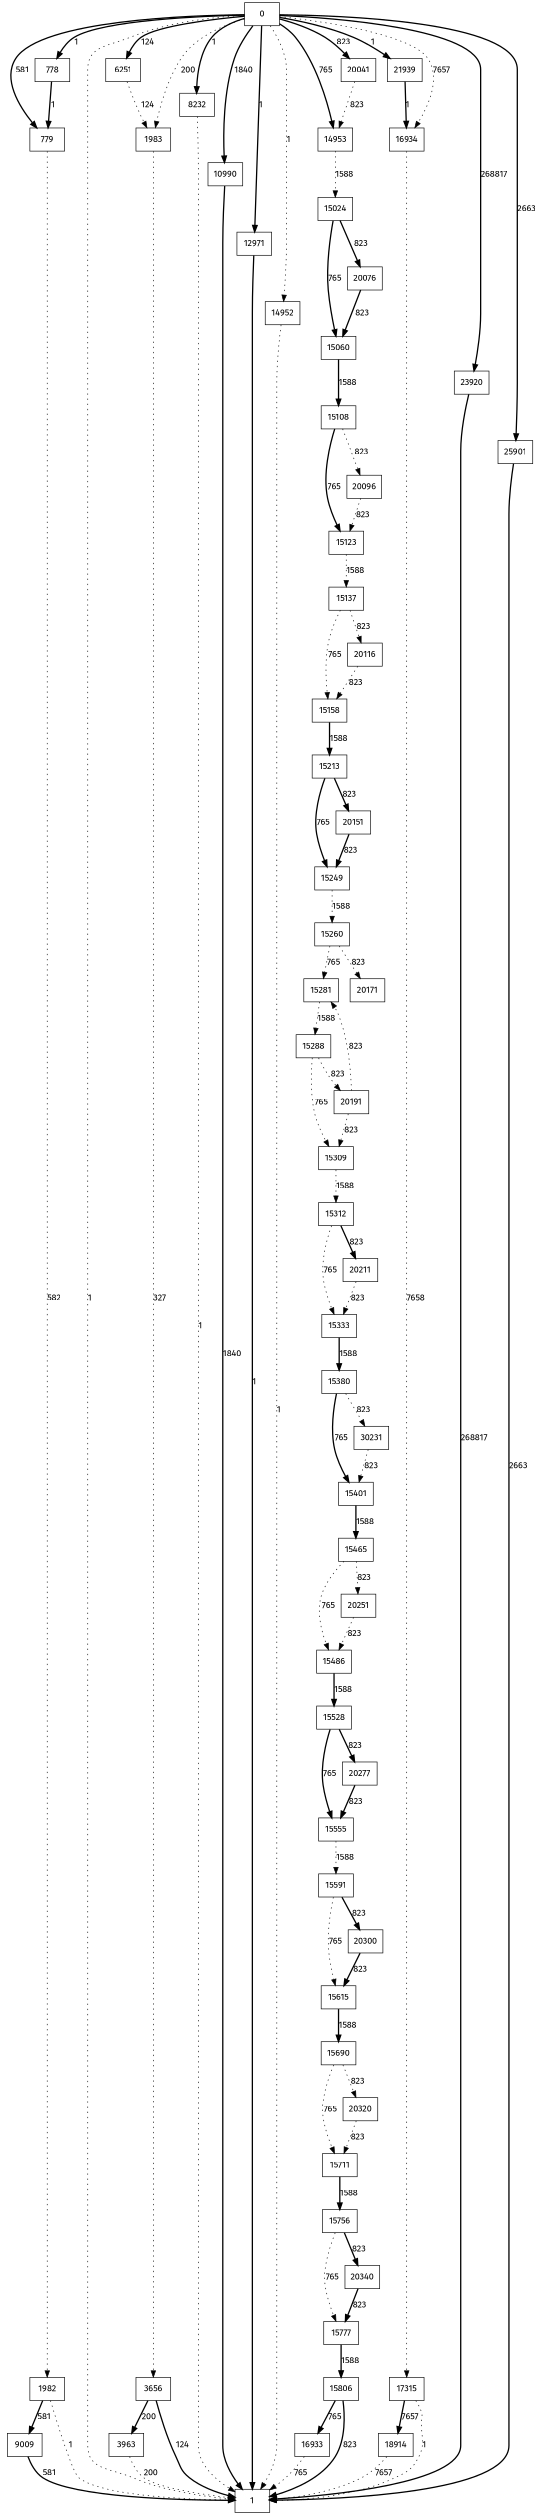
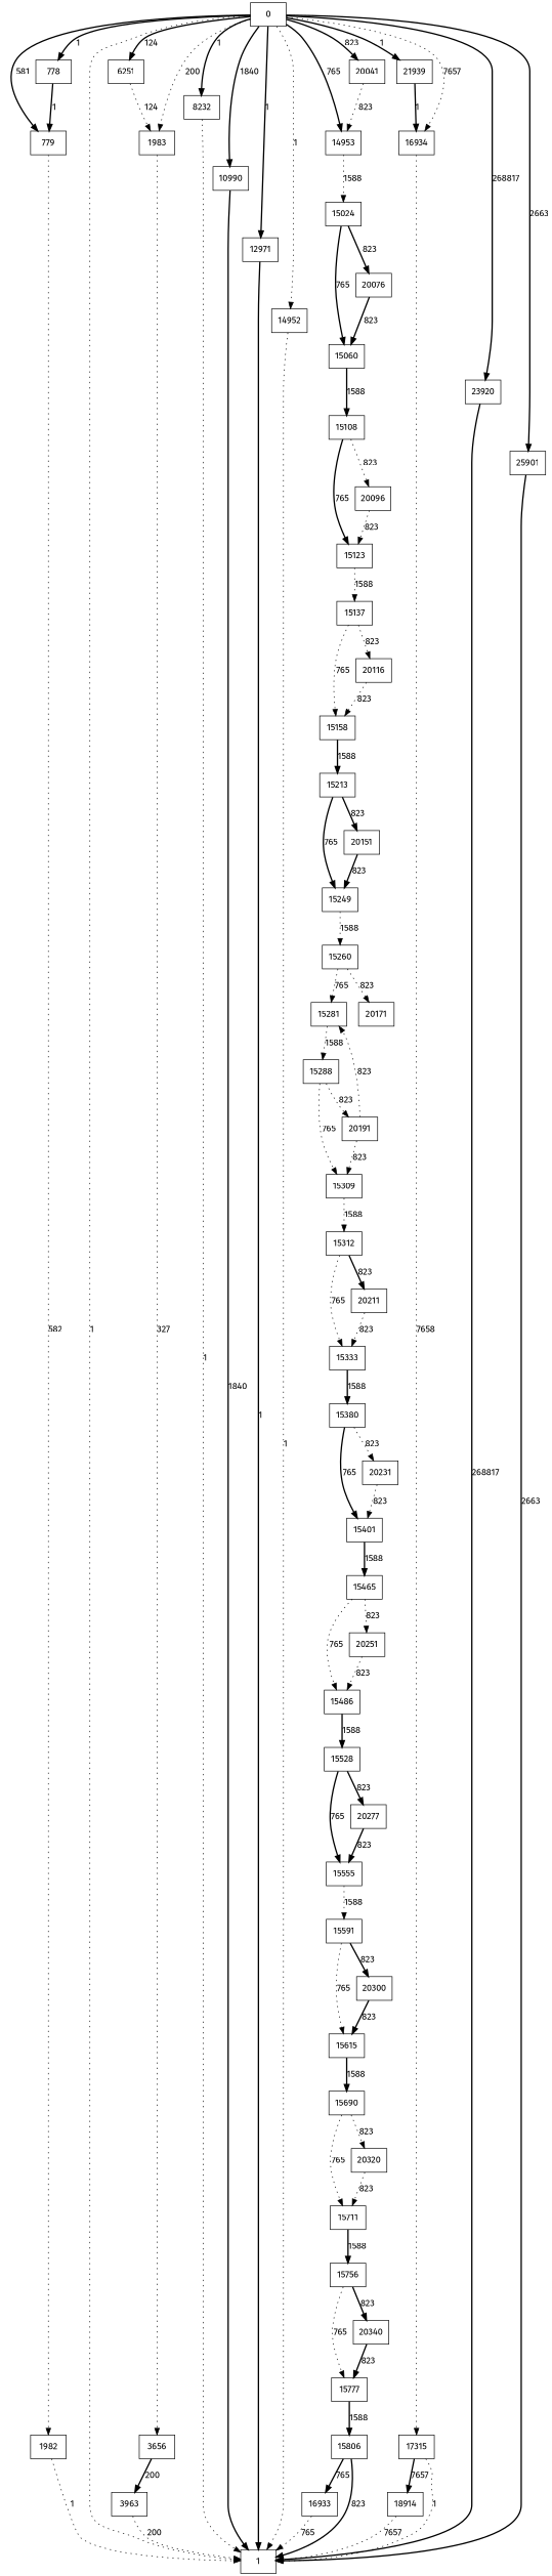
  digraph {
    fontname="Fira Sans"
    rankdir=TB
    node [fontname="Fira Sans" shape=rectangle]
    edge [fontname="Fira Sans" style=bold]
    778
    779
    1982
    1
-   9009
    1983
    3656
    3963
    6251
    8232
    10990
    12971
    14952
    14953
    15024
    15060
    20076
    n18 [label=15108]
    15123
    20096
    15137
    15158
    20116
    15213
    15249
    20151
    15260
    15281
    20171
    15288
    15309
    20191
    15312
    15333
    20211
    15380
    15401
-   20231 [label=30231]
+   20231
    15465
    15486
    20251
    15528
    15555
    20277
    15591
    15615
    20300
    15690
    15711
    20320
    15756
    15777
    20340
    15806
    16933
    16934
    17315
    18914
    20041
    21939
    23920
    25901
    0
    778 -> 779 [label=1]
    779 -> 1982 [label=582 style=dotted]
    1982 -> 1 [label=1 style=dotted]
-   1982 -> 9009 [label=581]
-   9009 -> 1 [label=581]
    1983 -> 3656 [label=327 style=dotted]
-   3656 -> 1 [label=124]
    3656 -> 3963 [label=200]
    3963 -> 1 [label=200 style=dotted]
    6251 -> 1983 [label=124 style=dotted]
    8232 -> 1 [label=1 style=dotted]
    10990 -> 1 [label=1840]
    12971 -> 1 [label=1]
    14952 -> 1 [label=1 style=dotted]
    14953 -> 15024 [label=1588 style=dotted]
    15024 -> 15060 [label=765]
    15024 -> 20076 [label=823]
    15060 -> n18 [label=1588]
    20076 -> 15060 [label=823]
    n18 -> 15123 [label=765]
    n18 -> 20096 [label=823 style=dotted]
    15123 -> 15137 [label=1588 style=dotted]
    20096 -> 15123 [label=823 style=dotted]
    15137 -> 15158 [label=765 style=dotted]
    15137 -> 20116 [label=823 style=dotted]
    15158 -> 15213 [label=1588]
    20116 -> 15158 [label=823 style=dotted]
    15213 -> 15249 [label=765]
    15213 -> 20151 [label=823]
    15249 -> 15260 [label=1588 style=dotted]
    20151 -> 15249 [label=823]
    15260 -> 15281 [label=765 style=dotted]
    15260 -> 20171 [label=823 style=dotted]
    15281 -> 15288 [label=1588 style=dotted]
    15288 -> 15309 [label=765 style=dotted]
    15288 -> 20191 [label=823 style=dotted]
    15309 -> 15312 [label=1588 style=dotted]
    20191 -> 15281 [label=823 style=dotted]
    20191 -> 15309 [label=823 style=dotted]
    15312 -> 15333 [label=765 style=dotted]
    15312 -> 20211 [label=823]
    15333 -> 15380 [label=1588]
    20211 -> 15333 [label=823 style=dotted]
    15380 -> 15401 [label=765]
    15380 -> 20231 [label=823 style=dotted]
    15401 -> 15465 [label=1588]
    20231 -> 15401 [label=823 style=dotted]
    15465 -> 15486 [label=765 style=dotted]
    15465 -> 20251 [label=823 style=dotted]
    15486 -> 15528 [label=1588]
    20251 -> 15486 [label=823 style=dotted]
    15528 -> 15555 [label=765]
    15528 -> 20277 [label=823]
    15555 -> 15591 [label=1588 style=dotted]
    20277 -> 15555 [label=823]
    15591 -> 15615 [label=765 style=dotted]
    15591 -> 20300 [label=823]
    15615 -> 15690 [label=1588]
    20300 -> 15615 [label=823]
    15690 -> 15711 [label=765 style=dotted]
    15690 -> 20320 [label=823 style=dotted]
    15711 -> 15756 [label=1588]
    20320 -> 15711 [label=823 style=dotted]
    15756 -> 15777 [label=765 style=dotted]
    15756 -> 20340 [label=823]
    15777 -> 15806 [label=1588]
    20340 -> 15777 [label=823]
    15806 -> 1 [label=823]
    15806 -> 16933 [label=765]
    16933 -> 1 [label=765 style=dotted]
    16934 -> 17315 [label=7658 style=dotted]
    17315 -> 1 [label=1 style=dotted]
    17315 -> 18914 [label=7657]
    18914 -> 1 [label=7657 style=dotted]
    20041 -> 14953 [label=823 style=dotted]
    21939 -> 16934 [label=1]
    23920 -> 1 [label=268817]
    25901 -> 1 [label=2663]
    0 -> 778 [label=1]
    0 -> 779 [label=581]
    0 -> 1 [label=1 style=dotted]
    0 -> 1983 [label=200 style=dotted]
    0 -> 6251 [label=124]
    0 -> 8232 [label=1]
    0 -> 10990 [label=1840]
    0 -> 12971 [label=1]
    0 -> 14952 [label=1 style=dotted]
    0 -> 14953 [label=765]
    0 -> 16934 [label=7657 style=dotted]
    0 -> 20041 [label=823]
    0 -> 21939 [label=1]
    0 -> 23920 [label=268817]
    0 -> 25901 [label=2663]
  }
